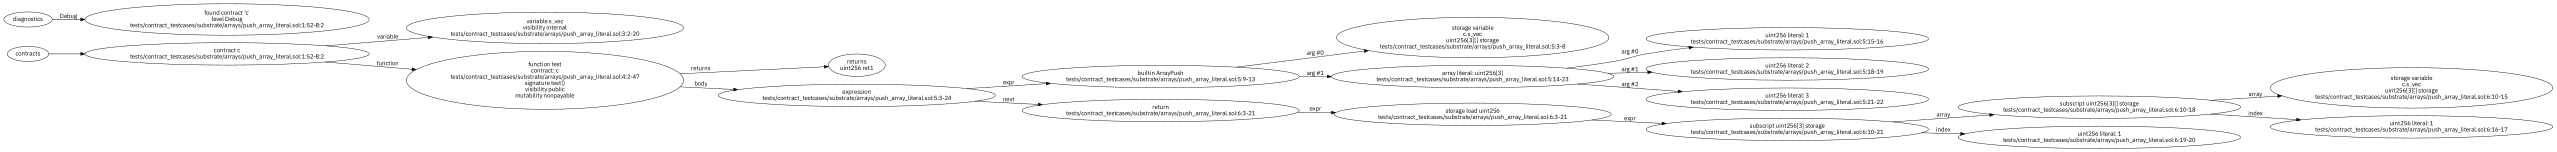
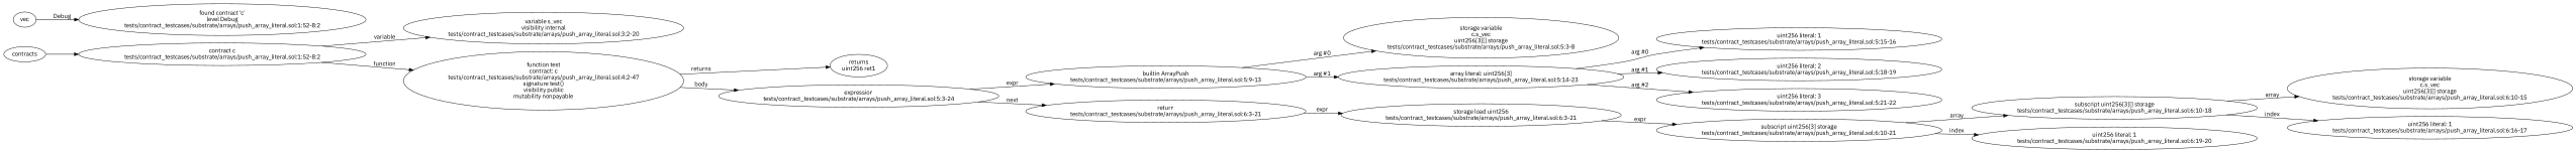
  strict digraph {
    rankdir=LR
    fontname="IBM Plex Sans"
    node [fontname="IBM Plex Sans"]
    edge [fontname="IBM Plex Sans"]
    n1 [label="contract c\ntests/contract_testcases/substrate/arrays/push_array_literal.sol:1:52-8:2"]
    n2 [label="variable s_vec\nvisibility internal\ntests/contract_testcases/substrate/arrays/push_array_literal.sol:3:2-20"]
    n3 [label="function test\ncontract: c\ntests/contract_testcases/substrate/arrays/push_array_literal.sol:4:2-47\nsignature test()\nvisibility public\nmutability nonpayable"]
    n4 [label="returns\nuint256 ret1"]
    n5 [label="expression\ntests/contract_testcases/substrate/arrays/push_array_literal.sol:5:3-24"]
    n6 [label="builtin ArrayPush\ntests/contract_testcases/substrate/arrays/push_array_literal.sol:5:9-13"]
    n7 [label="return\ntests/contract_testcases/substrate/arrays/push_array_literal.sol:6:3-21"]
    n8 [label="storage variable\nc.s_vec\nuint256[3][] storage\ntests/contract_testcases/substrate/arrays/push_array_literal.sol:5:3-8"]
    n9 [label="array literal: uint256[3]\ntests/contract_testcases/substrate/arrays/push_array_literal.sol:5:14-23"]
    n10 [label="uint256 literal: 1\ntests/contract_testcases/substrate/arrays/push_array_literal.sol:5:15-16"]
    n11 [label="uint256 literal: 2\ntests/contract_testcases/substrate/arrays/push_array_literal.sol:5:18-19"]
    n12 [label="uint256 literal: 3\ntests/contract_testcases/substrate/arrays/push_array_literal.sol:5:21-22"]
    n13 [label="storage load uint256\ntests/contract_testcases/substrate/arrays/push_array_literal.sol:6:3-21"]
    n14 [label="subscript uint256[3] storage\ntests/contract_testcases/substrate/arrays/push_array_literal.sol:6:10-21"]
    n15 [label="subscript uint256[3][] storage\ntests/contract_testcases/substrate/arrays/push_array_literal.sol:6:10-18"]
    n16 [label="uint256 literal: 1\ntests/contract_testcases/substrate/arrays/push_array_literal.sol:6:19-20"]
    n17 [label="storage variable\nc.s_vec\nuint256[3][] storage\ntests/contract_testcases/substrate/arrays/push_array_literal.sol:6:10-15"]
    n18 [label="uint256 literal: 1\ntests/contract_testcases/substrate/arrays/push_array_literal.sol:6:16-17"]
    n19 [label="found contract 'c'\nlevel Debug\ntests/contract_testcases/substrate/arrays/push_array_literal.sol:1:52-8:2"]
    contracts
-   diagnostics
+   diagnostics [label=vec]
    n1 -> n2 [label=variable]
    n1 -> n3 [label=function]
    n3 -> n4 [label=returns]
    n3 -> n5 [label=body]
    n5 -> n6 [label=expr]
    n5 -> n7 [label=next]
    n6 -> n8 [label="arg #0"]
    n6 -> n9 [label="arg #1"]
    n7 -> n13 [label=expr]
    n9 -> n10 [label="arg #0"]
    n9 -> n11 [label="arg #1"]
    n9 -> n12 [label="arg #2"]
    n13 -> n14 [label=expr]
    n14 -> n15 [label=array]
    n14 -> n16 [label=index]
    n15 -> n17 [label=array]
    n15 -> n18 [label=index]
    contracts -> n1
    diagnostics -> n19 [label=Debug]
  }
